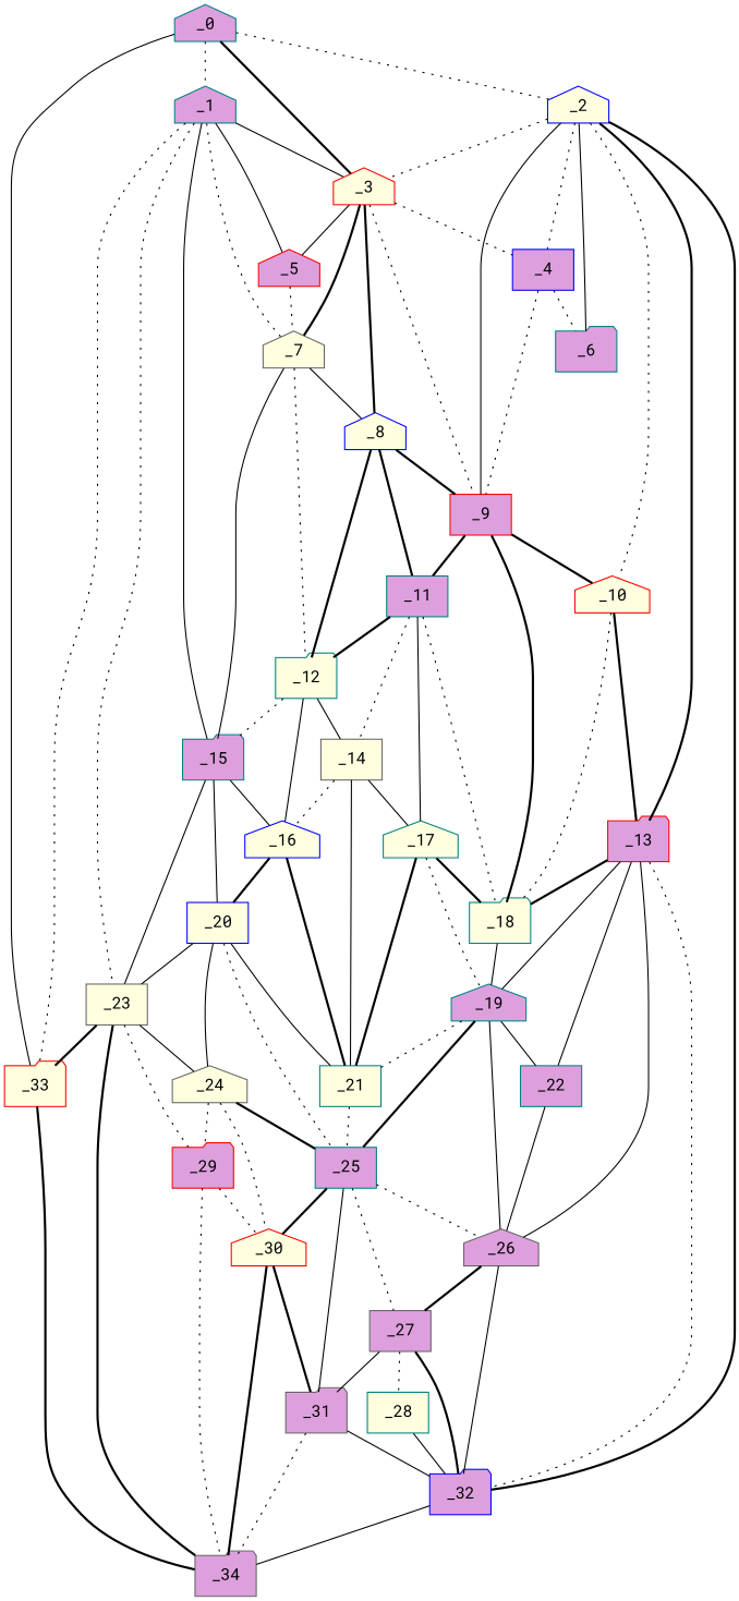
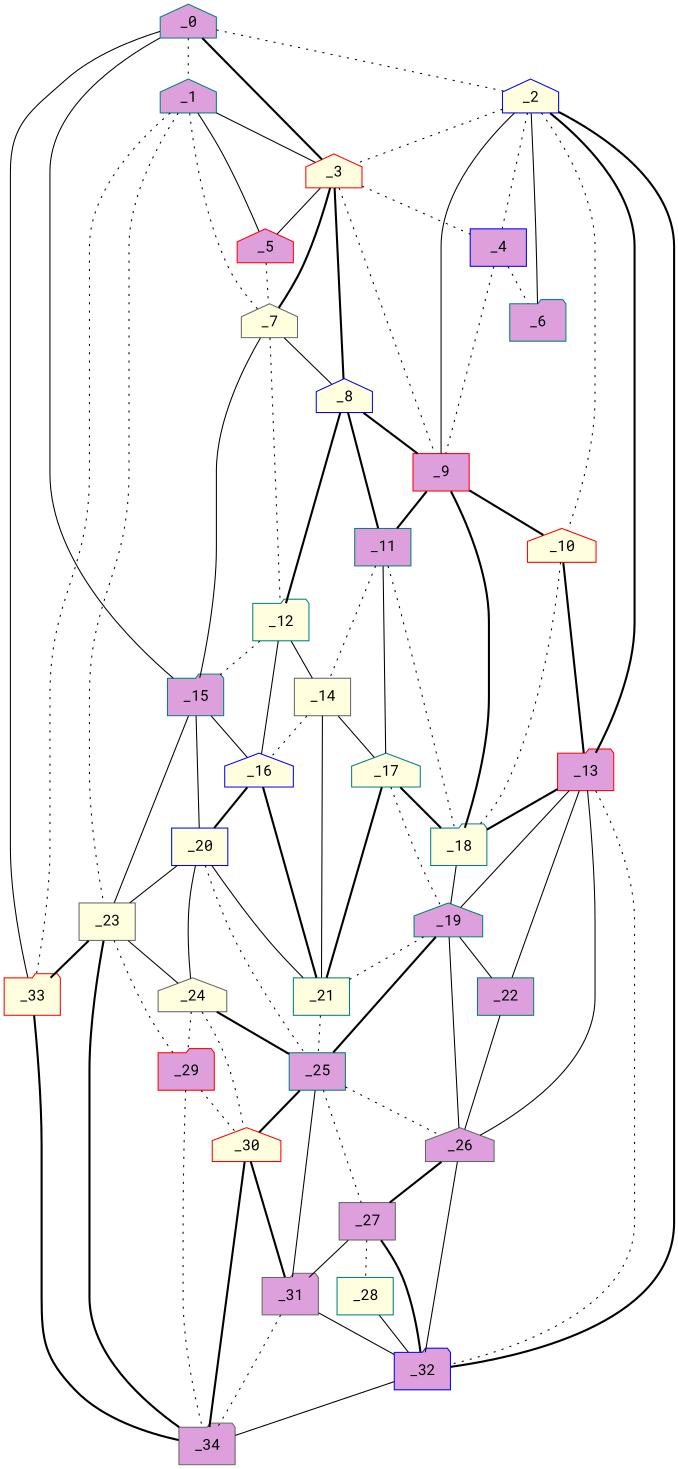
  graph {
    fontname="Roboto Mono"
    node [color=teal fillcolor=plum fontname="Roboto Mono" shape=house style=filled x=64 y=111]
    edge [fontname="Roboto Mono" style=solid valence=2]
    _0 [x=13 y=10]
    _1 [x=18 y=19]
    _2 [color=blue fillcolor=lightyellow x=25 y=126]
    _3 [color=red fillcolor=lightyellow x=30 y=73]
    _33 [color=red fillcolor=lightyellow shape=folder x=111 y=3]
    _5 [color=red x=31 y=61]
    _7 [color=gray40 fillcolor=lightyellow x=41 y=60]
    _15 [shape=folder y=64]
    _23 [color=gray40 fillcolor=lightyellow shape=box x=84 y=60]
    _4 [color=blue shape=box x=30 y=113]
    _6 [shape=folder x=36 y=115]
    _10 [color=red fillcolor=lightyellow x=48 y=115]
    _13 [color=red shape=folder x=59 y=114]
    _32 [color=blue shape=folder x=110 y=119]
    _9 [color=red shape=box x=44 y=83]
    _8 [color=blue fillcolor=lightyellow x=42 y=76]
    _34 [color=gray40 shape=folder x=118 y=11]
    _12 [fillcolor=lightyellow shape=folder x=58 y=75]
    _16 [color=blue fillcolor=lightyellow y=74]
    _20 [color=blue fillcolor=lightyellow shape=box x=75 y=74]
    _24 [color=gray40 fillcolor=lightyellow x=85 y=73]
    _29 [color=red shape=folder x=105 y=62]
    _18 [fillcolor=lightyellow shape=folder x=66 y=96]
    _19 [x=71 y=99]
    _22 [shape=box x=75]
    _26 [color=gray40 x=86 y=112]
    _11 [shape=box x=51 y=82]
    _14 [color=gray40 fillcolor=lightyellow shape=box x=62 y=82]
    _21 [fillcolor=lightyellow shape=box x=75 y=81]
    _25 [shape=box x=86 y=80]
    _30 [color=red fillcolor=lightyellow x=107 y=81]
    _27 [color=gray40 shape=box x=93]
    _17 [fillcolor=lightyellow y=89]
    _31 [color=gray40 shape=folder x=108 y=93]
    _28 [fillcolor=lightyellow shape=box x=98]
    _0 -- _1 [style=dotted]
    _0 -- _2 [style=dotted valence=1]
    _0 -- _3 [style=bold valence=1]
    _0 -- _33 [valence=1]
    _1 -- _3
    _1 -- _33 [style=dotted]
    _1 -- _5 [valence=1]
    _1 -- _7 [style=dotted]
-   _1 -- _15
+   _0 -- _15
    _1 -- _23 [style=dotted]
    _2 -- _3 [style=dotted]
    _2 -- _4 [style=dotted valence=1]
    _2 -- _6
    _2 -- _10 [style=dotted valence=1]
    _2 -- _13 [style=bold valence=1]
    _2 -- _32 [style=bold valence=1]
    _2 -- _9 [valence=1]
    _3 -- _5
    _3 -- _7 [style=bold]
    _3 -- _4 [style=dotted]
    _3 -- _9 [style=dotted valence=1]
    _3 -- _8 [style=bold]
    _33 -- _34 [style=bold valence=1]
    _5 -- _7 [style=dotted]
    _7 -- _15 [valence=1]
    _7 -- _8 [valence=1]
    _7 -- _12 [style=dotted]
    _15 -- _23 [valence=1]
    _15 -- _16 [valence=1]
    _15 -- _20
    _23 -- _33 [style=bold valence=1]
    _23 -- _34 [style=bold]
    _23 -- _24
    _23 -- _29 [style=dotted]
    _4 -- _6 [style=dotted valence=1]
    _4 -- _9 [style=dotted]
    _10 -- _13 [style=bold]
    _10 -- _18 [style=dotted]
    _13 -- _32 [style=dotted]
    _13 -- _18 [style=bold]
    _13 -- _19
    _13 -- _22
    _13 -- _26
    _32 -- _34 [valence=1]
    _9 -- _10 [style=bold]
    _9 -- _18 [style=bold]
    _9 -- _11 [style=bold valence=1]
    _8 -- _9 [style=bold]
    _8 -- _12 [style=bold]
    _8 -- _11 [style=bold]
    _12 -- _15 [style=dotted valence=1]
    _12 -- _16
    _12 -- _14
    _16 -- _20 [style=bold]
    _16 -- _21 [style=bold]
    _20 -- _23 [valence=1]
    _20 -- _24
    _20 -- _21 [valence=1]
    _20 -- _25 [style=dotted]
    _24 -- _29 [style=dotted valence=1]
    _24 -- _25 [style=bold]
    _24 -- _30 [style=dotted]
    _29 -- _34 [style=dotted]
    _29 -- _30 [style=dotted valence=1]
    _18 -- _19 [valence=1]
    _19 -- _22
    _19 -- _26
    _19 -- _21 [style=dotted]
    _19 -- _25 [style=bold]
    _22 -- _26 [valence=1]
    _26 -- _32 [valence=1]
    _26 -- _27 [style=bold]
-   _11 -- _12 [style=bold valence=1]
    _11 -- _18 [style=dotted]
    _11 -- _14 [style=dotted]
    _11 -- _17
    _14 -- _16 [style=dotted]
    _14 -- _21
    _14 -- _17 [valence=1]
    _21 -- _25 [style=dotted]
    _25 -- _26 [style=dotted]
    _25 -- _30 [style=bold]
    _25 -- _27 [style=dotted]
    _25 -- _31
    _30 -- _34 [style=bold]
    _30 -- _31 [style=bold]
    _27 -- _32 [style=bold]
    _27 -- _31
    _27 -- _28 [style=dotted valence=1]
    _17 -- _18 [style=bold valence=1]
    _17 -- _19 [style=dotted]
    _17 -- _21 [style=bold valence=1]
    _31 -- _32 [valence=1]
    _31 -- _34 [style=dotted valence=1]
    _28 -- _32
  }
